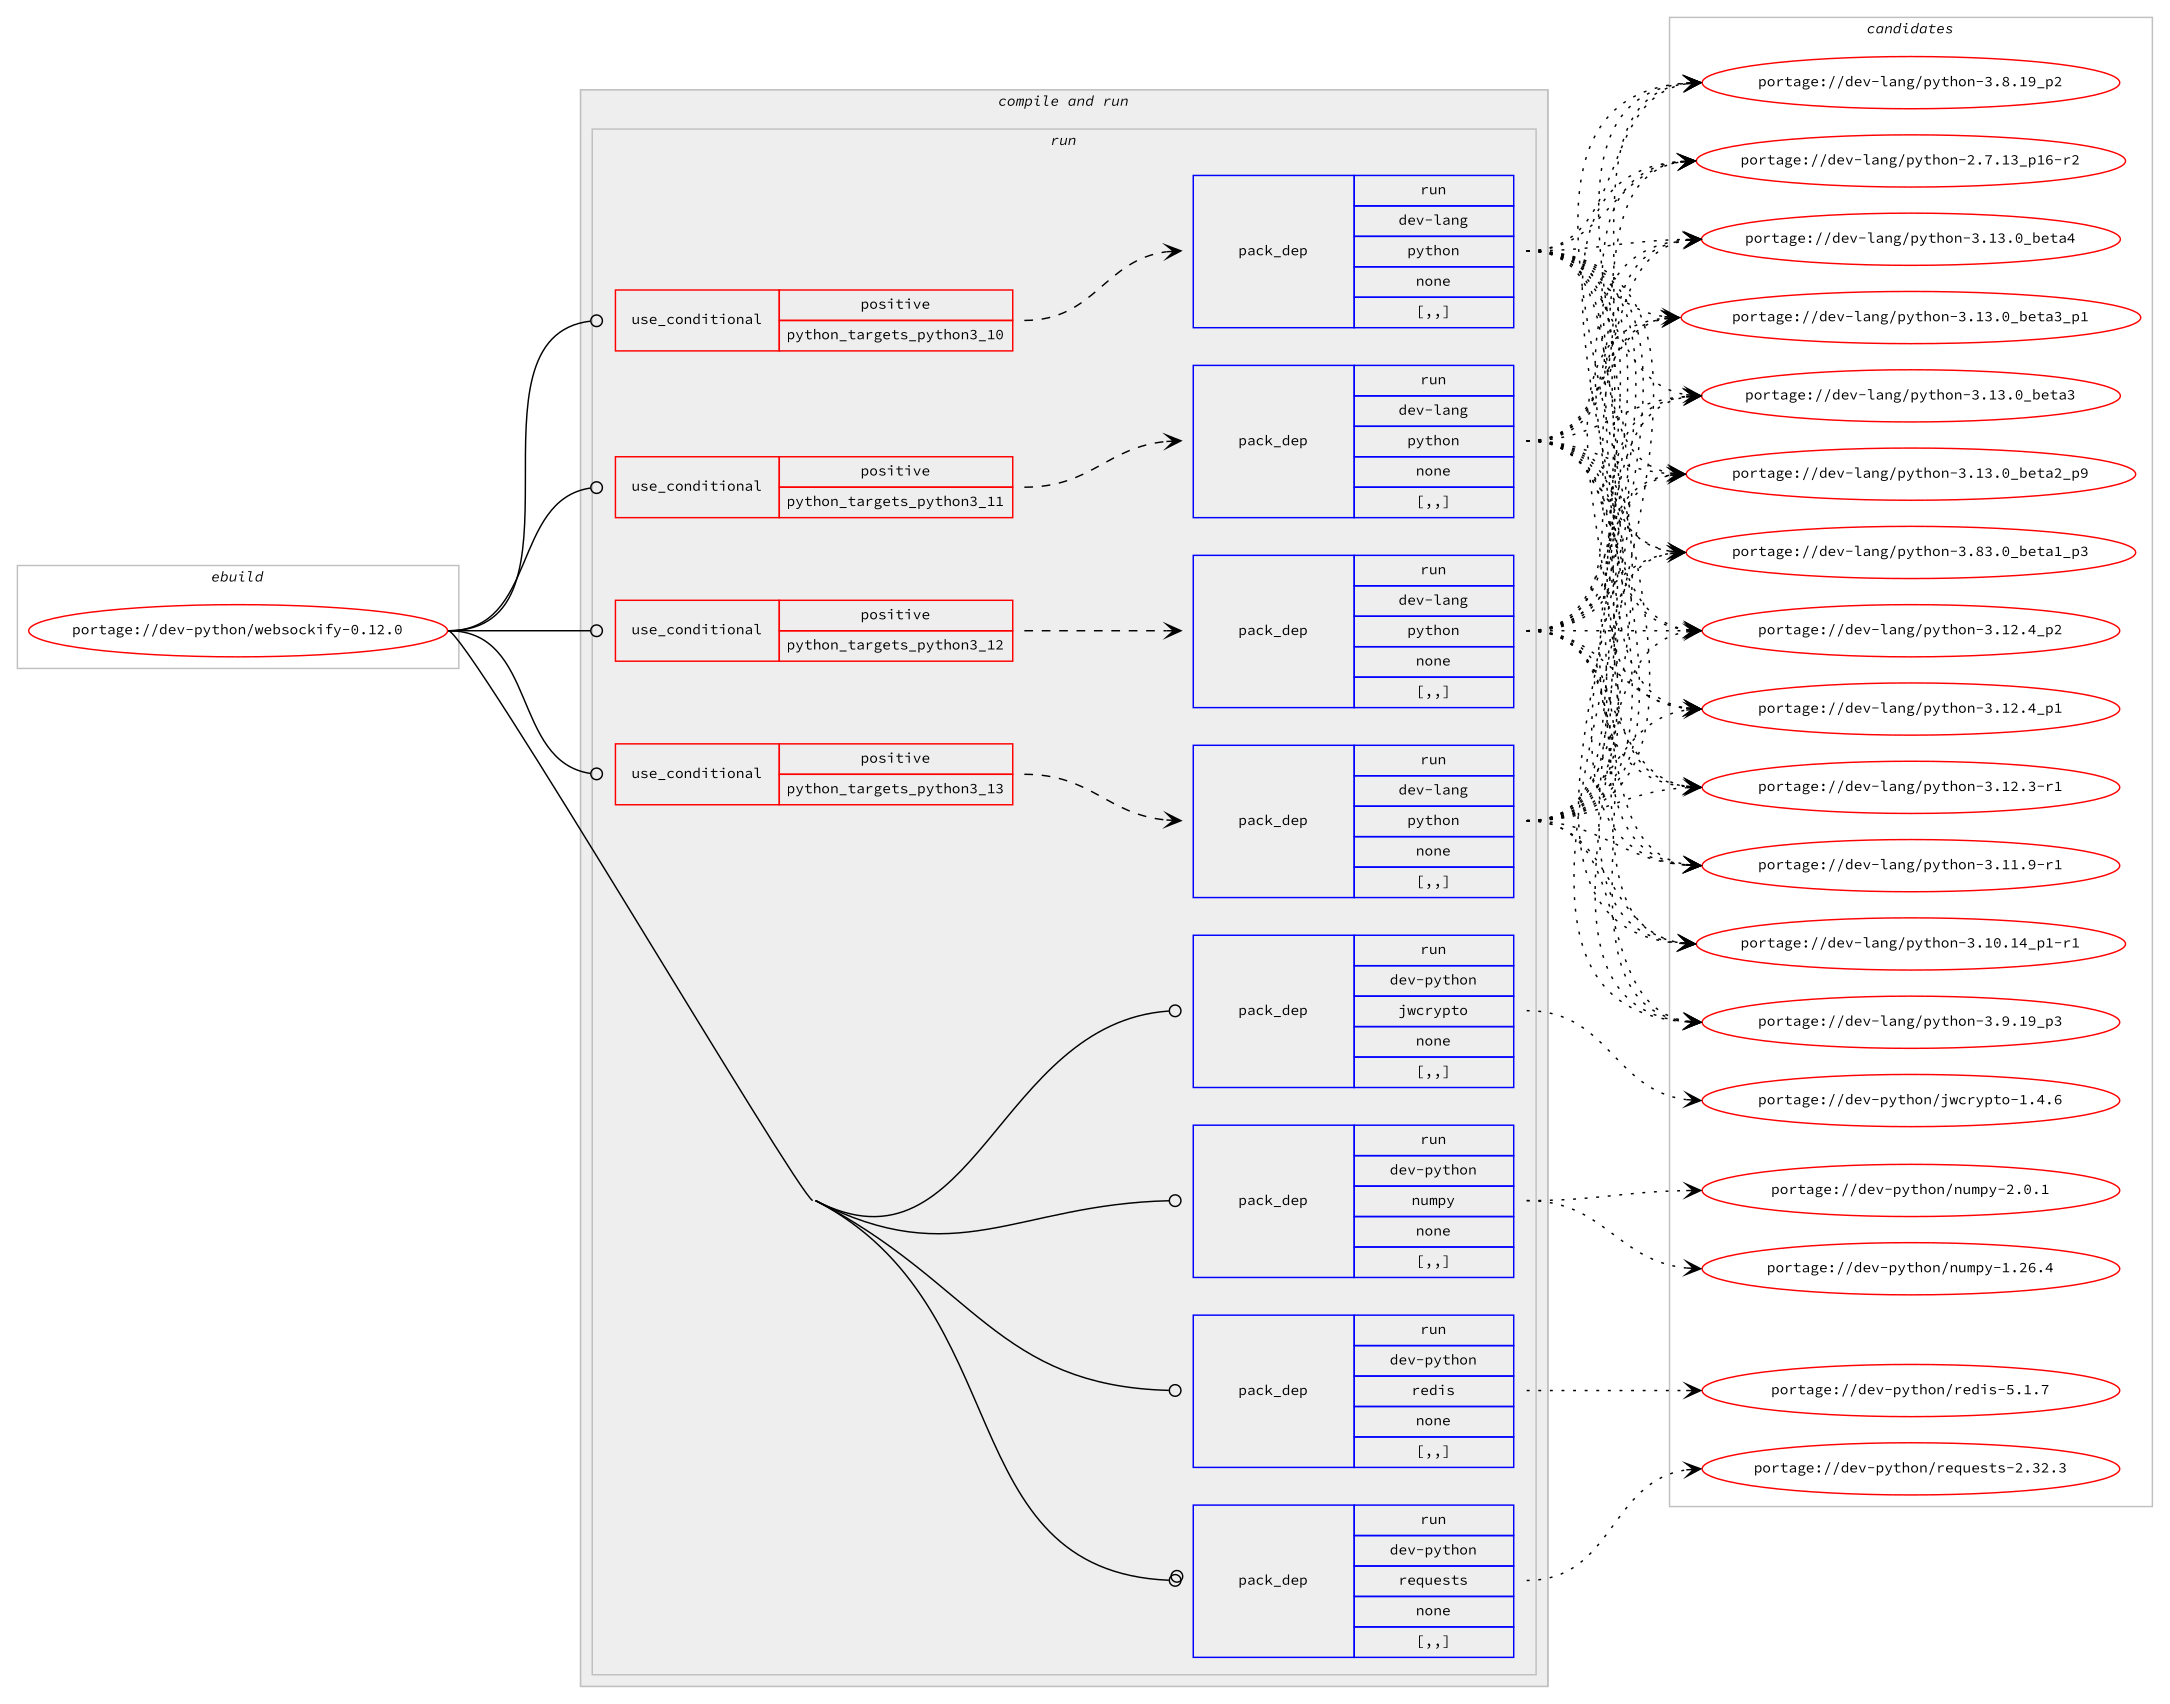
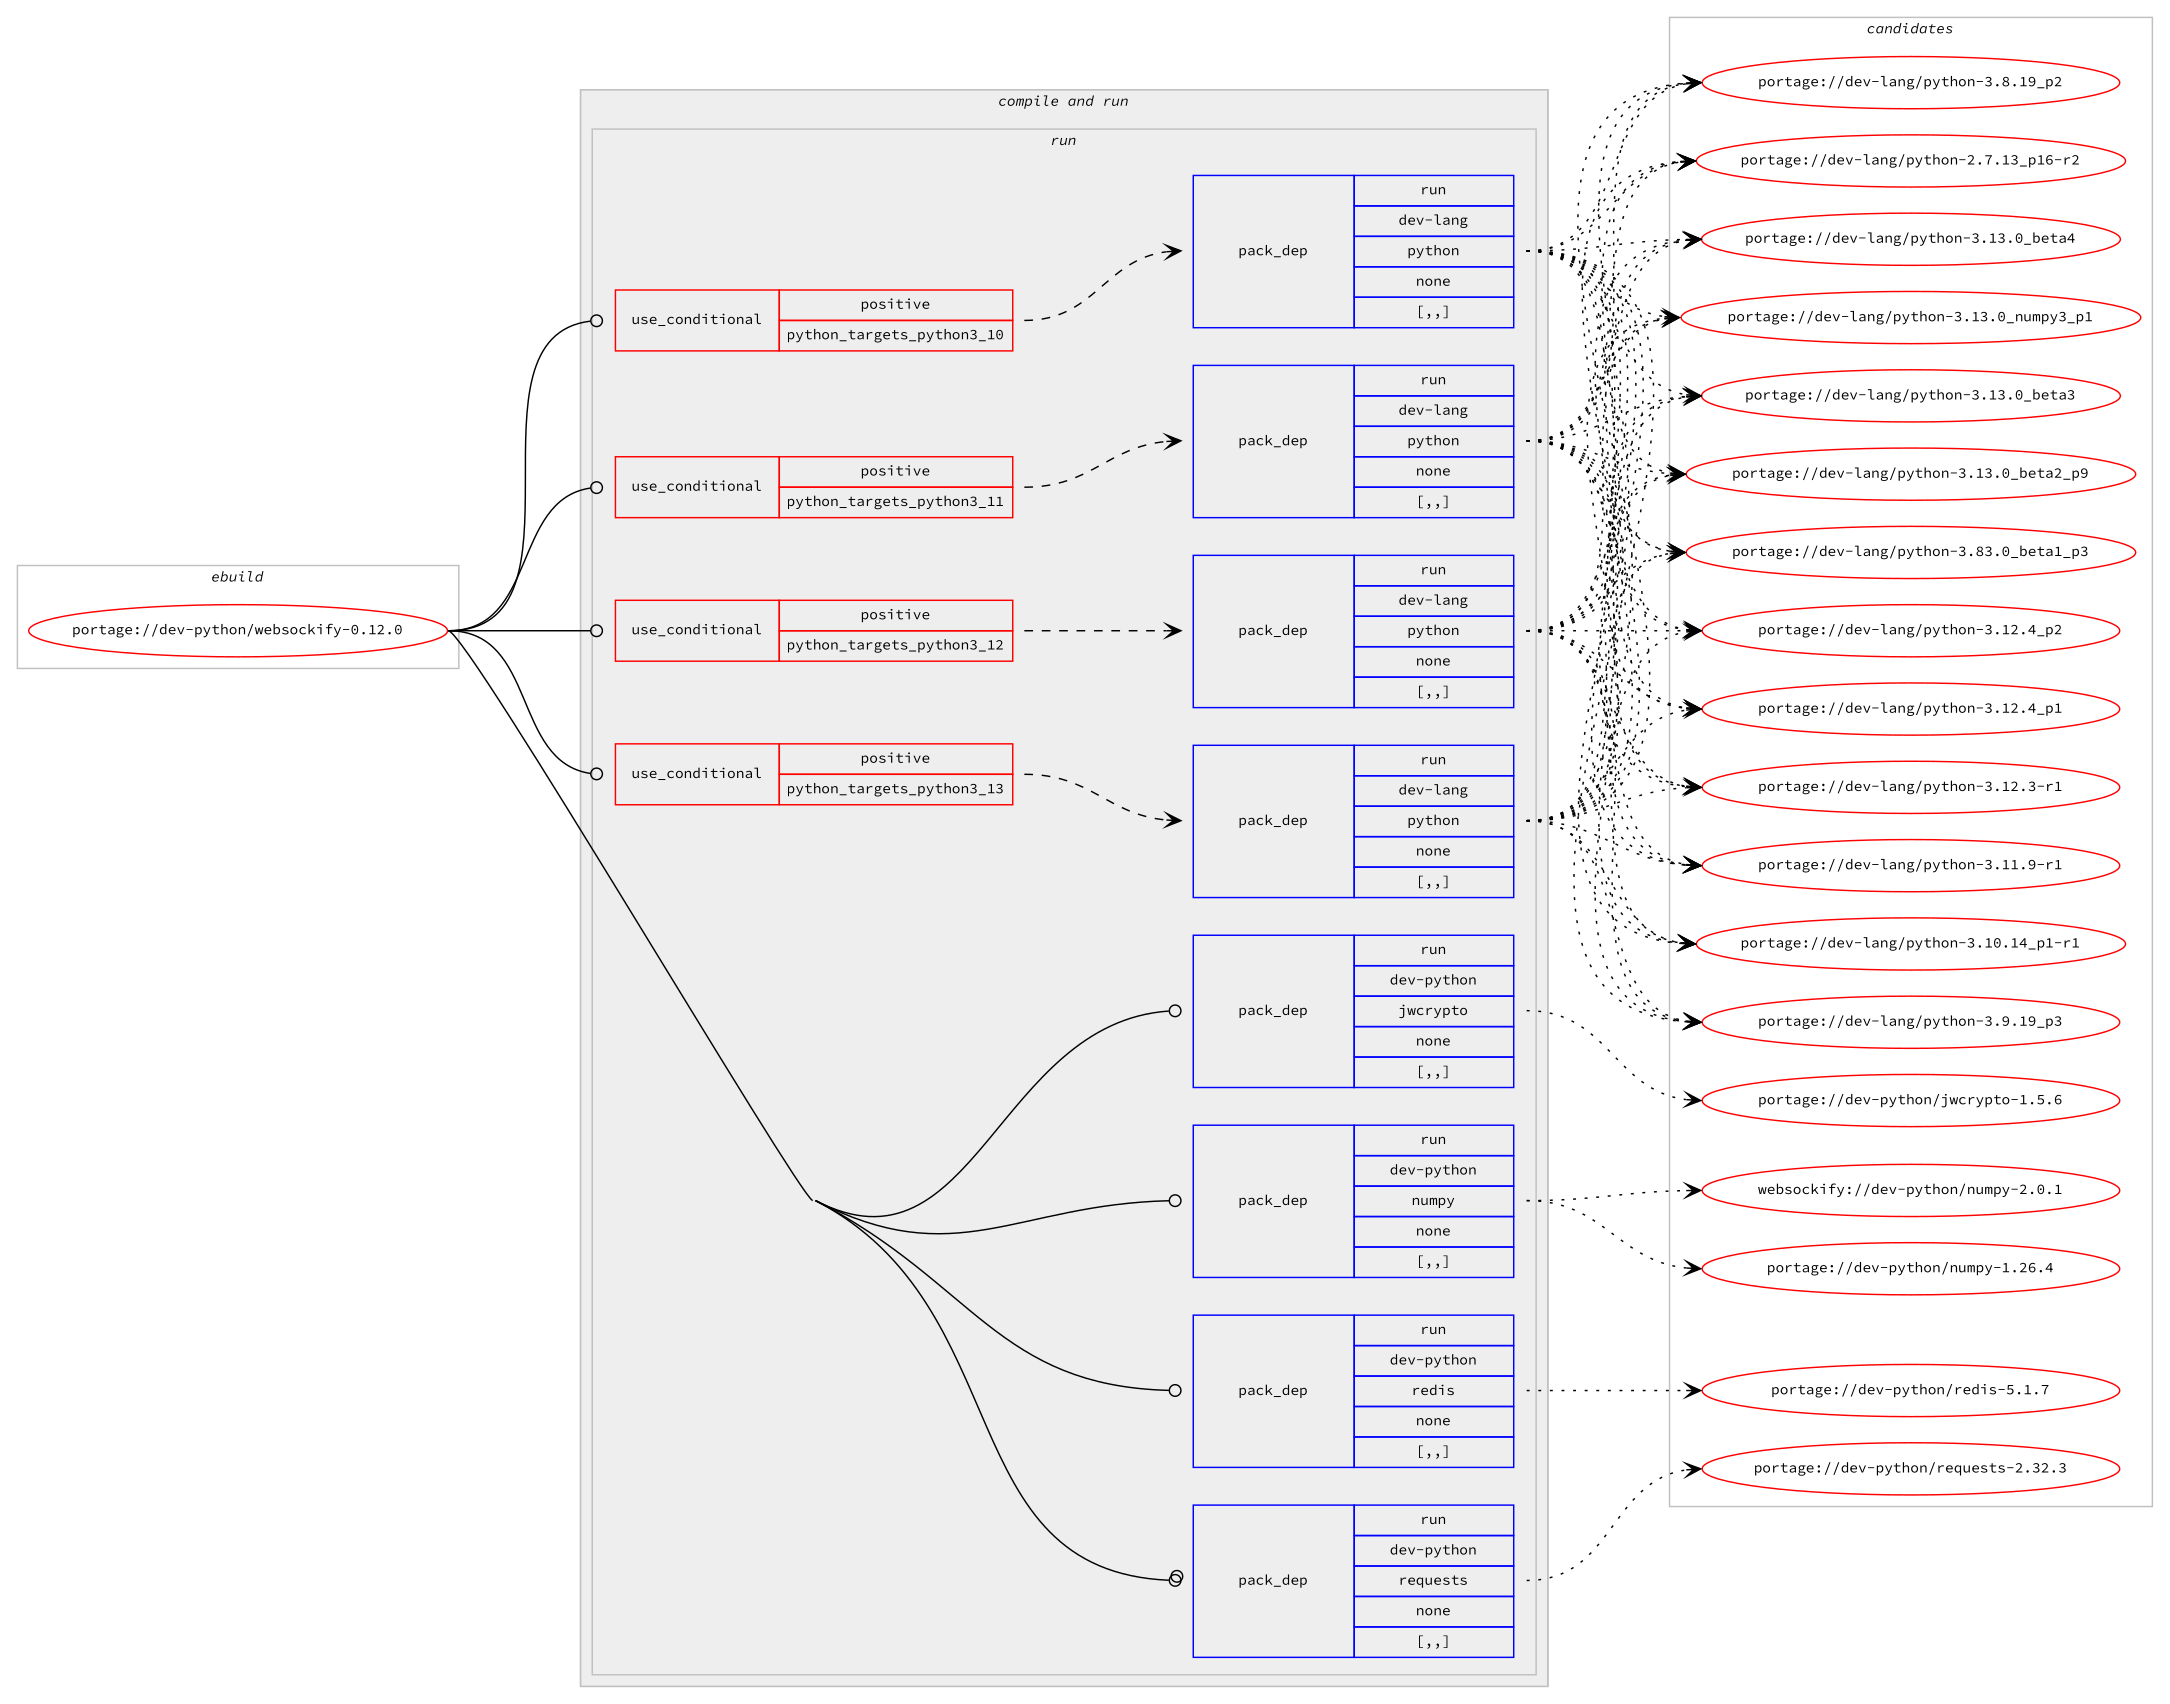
  digraph {
    compound=true
    concentrate=true
    fontname="Source Code Pro"
    fontsize=10
    newrank=true
    rankdir=LR
    ranksep=1.5
    node [color=red fontname="Source Code Pro" fontsize=10]
    edge [arrowhead=vee fontname="Source Code Pro" headport=w style=dotted tailport=e weight=100]
    n1 [label="portage://dev-python/websockify-0.12.0" width=4]
    n2 [color=blue label=<<TABLE BORDER="0" CELLBORDER="1" CELLSPACING="0" CELLPADDING="4" WIDTH="220"><TR><TD ROWSPAN="6" CELLPADDING="30">pack_dep</TD></TR><TR><TD WIDTH="110">run</TD></TR><TR><TD>dev-lang</TD></TR><TR><TD>python</TD></TR><TR><TD>none</TD></TR><TR><TD>[,,]</TD></TR></TABLE>> shape=none]
    n3 [label=<<TABLE BORDER="0" CELLBORDER="1" CELLSPACING="0" CELLPADDING="4"><TR><TD ROWSPAN="3" CELLPADDING="10">use_conditional</TD></TR><TR><TD>positive</TD></TR><TR><TD>python_targets_python3_10</TD></TR></TABLE>> shape=none]
    n4 [color=blue label=<<TABLE BORDER="0" CELLBORDER="1" CELLSPACING="0" CELLPADDING="4" WIDTH="220"><TR><TD ROWSPAN="6" CELLPADDING="30">pack_dep</TD></TR><TR><TD WIDTH="110">run</TD></TR><TR><TD>dev-lang</TD></TR><TR><TD>python</TD></TR><TR><TD>none</TD></TR><TR><TD>[,,]</TD></TR></TABLE>> shape=none]
    n5 [label=<<TABLE BORDER="0" CELLBORDER="1" CELLSPACING="0" CELLPADDING="4"><TR><TD ROWSPAN="3" CELLPADDING="10">use_conditional</TD></TR><TR><TD>positive</TD></TR><TR><TD>python_targets_python3_11</TD></TR></TABLE>> shape=none]
    n6 [color=blue label=<<TABLE BORDER="0" CELLBORDER="1" CELLSPACING="0" CELLPADDING="4" WIDTH="220"><TR><TD ROWSPAN="6" CELLPADDING="30">pack_dep</TD></TR><TR><TD WIDTH="110">run</TD></TR><TR><TD>dev-lang</TD></TR><TR><TD>python</TD></TR><TR><TD>none</TD></TR><TR><TD>[,,]</TD></TR></TABLE>> shape=none]
    n7 [label=<<TABLE BORDER="0" CELLBORDER="1" CELLSPACING="0" CELLPADDING="4"><TR><TD ROWSPAN="3" CELLPADDING="10">use_conditional</TD></TR><TR><TD>positive</TD></TR><TR><TD>python_targets_python3_12</TD></TR></TABLE>> shape=none]
    n8 [color=blue label=<<TABLE BORDER="0" CELLBORDER="1" CELLSPACING="0" CELLPADDING="4" WIDTH="220"><TR><TD ROWSPAN="6" CELLPADDING="30">pack_dep</TD></TR><TR><TD WIDTH="110">run</TD></TR><TR><TD>dev-lang</TD></TR><TR><TD>python</TD></TR><TR><TD>none</TD></TR><TR><TD>[,,]</TD></TR></TABLE>> shape=none]
    n9 [label=<<TABLE BORDER="0" CELLBORDER="1" CELLSPACING="0" CELLPADDING="4"><TR><TD ROWSPAN="3" CELLPADDING="10">use_conditional</TD></TR><TR><TD>positive</TD></TR><TR><TD>python_targets_python3_13</TD></TR></TABLE>> shape=none]
    n10 [color=blue label=<<TABLE BORDER="0" CELLBORDER="1" CELLSPACING="0" CELLPADDING="4" WIDTH="220"><TR><TD ROWSPAN="6" CELLPADDING="30">pack_dep</TD></TR><TR><TD WIDTH="110">run</TD></TR><TR><TD>dev-python</TD></TR><TR><TD>jwcrypto</TD></TR><TR><TD>none</TD></TR><TR><TD>[,,]</TD></TR></TABLE>> shape=none]
    n11 [color=blue label=<<TABLE BORDER="0" CELLBORDER="1" CELLSPACING="0" CELLPADDING="4" WIDTH="220"><TR><TD ROWSPAN="6" CELLPADDING="30">pack_dep</TD></TR><TR><TD WIDTH="110">run</TD></TR><TR><TD>dev-python</TD></TR><TR><TD>numpy</TD></TR><TR><TD>none</TD></TR><TR><TD>[,,]</TD></TR></TABLE>> shape=none]
    n12 [color=blue label=<<TABLE BORDER="0" CELLBORDER="1" CELLSPACING="0" CELLPADDING="4" WIDTH="220"><TR><TD ROWSPAN="6" CELLPADDING="30">pack_dep</TD></TR><TR><TD WIDTH="110">run</TD></TR><TR><TD>dev-python</TD></TR><TR><TD>redis</TD></TR><TR><TD>none</TD></TR><TR><TD>[,,]</TD></TR></TABLE>> shape=none]
    n13 [color=blue label=<<TABLE BORDER="0" CELLBORDER="1" CELLSPACING="0" CELLPADDING="4" WIDTH="220"><TR><TD ROWSPAN="6" CELLPADDING="30">pack_dep</TD></TR><TR><TD WIDTH="110">run</TD></TR><TR><TD>dev-python</TD></TR><TR><TD>requests</TD></TR><TR><TD>none</TD></TR><TR><TD>[,,]</TD></TR></TABLE>> shape=none]
    n14 [label="portage://dev-lang/python-3.13.0_beta4" width=4]
-   n15 [label="portage://dev-lang/python-3.13.0_beta3_p1" width=4]
+   n15 [label="portage://dev-lang/python-3.13.0_numpy3_p1" width=4]
    n16 [label="portage://dev-lang/python-3.13.0_beta3" width=4]
    n17 [label="portage://dev-lang/python-3.13.0_beta2_p9" width=4]
    n18 [label="portage://dev-lang/python-3.83.0_beta1_p3" width=4]
    n19 [label="portage://dev-lang/python-3.12.4_p2" width=4]
    n20 [label="portage://dev-lang/python-3.12.4_p1" width=4]
    n21 [label="portage://dev-lang/python-3.12.3-r1" width=4]
    n22 [label="portage://dev-lang/python-3.11.9-r1" width=4]
    n23 [label="portage://dev-lang/python-3.10.14_p1-r1" width=4]
    n24 [label="portage://dev-lang/python-3.9.19_p3" width=4]
    n25 [label="portage://dev-lang/python-3.8.19_p2" width=4]
    n26 [label="portage://dev-lang/python-2.7.13_p16-r2" width=4]
-   n27 [label="portage://dev-python/jwcrypto-1.4.6" width=4]
-   n28 [label="portage://dev-python/numpy-2.0.1" width=4]
+   n27 [label="portage://dev-python/jwcrypto-1.5.6" width=4]
+   n28 [label="websockify://dev-python/numpy-2.0.1" width=4]
    n29 [label="portage://dev-python/numpy-1.26.4" width=4]
    n30 [label="portage://dev-python/redis-5.1.7" width=4]
    n31 [label="portage://dev-python/requests-2.32.3" width=4]
    subgraph cluster_1 {
      color=gray
      label=<<i>ebuild</i>>
      n1
    }
    subgraph cluster_2 {
      color=gray
      label=<<i>dependencies</i>>
      subgraph cluster_3 {
        color=gray
        fillcolor="#eeeeee"
        label=<<i>compile</i>>
        style=filled
      }
      subgraph cluster_4 {
        color=gray
        fillcolor="#eeeeee"
        label=<<i>compile and run</i>>
        style=filled
      }
      subgraph cluster_5 {
        color=gray
        fillcolor="#eeeeee"
        label=<<i>run</i>>
        style=filled
        subgraph sub_6 {
          color=gray
          fillcolor="#eeeeee"
          label=<<i>run</i>>
          style=filled
          n3
          subgraph sub_7 {
            color=gray
            fillcolor="#eeeeee"
            label=<<i>run</i>>
            style=filled
            n2
          }
        }
        subgraph sub_8 {
          color=gray
          fillcolor="#eeeeee"
          label=<<i>run</i>>
          style=filled
          n5
          subgraph sub_9 {
            color=gray
            fillcolor="#eeeeee"
            label=<<i>run</i>>
            style=filled
            n4
          }
        }
        subgraph sub_10 {
          color=gray
          fillcolor="#eeeeee"
          label=<<i>run</i>>
          style=filled
          n7
          subgraph sub_11 {
            color=gray
            fillcolor="#eeeeee"
            label=<<i>run</i>>
            style=filled
            n6
          }
        }
        subgraph sub_12 {
          color=gray
          fillcolor="#eeeeee"
          label=<<i>run</i>>
          style=filled
          n9
          subgraph sub_13 {
            color=gray
            fillcolor="#eeeeee"
            label=<<i>run</i>>
            style=filled
            n8
          }
        }
        subgraph sub_14 {
          color=gray
          fillcolor="#eeeeee"
          label=<<i>run</i>>
          style=filled
          n10
        }
        subgraph sub_15 {
          color=gray
          fillcolor="#eeeeee"
          label=<<i>run</i>>
          style=filled
          n11
        }
        subgraph sub_16 {
          color=gray
          fillcolor="#eeeeee"
          label=<<i>run</i>>
          style=filled
          n12
        }
        subgraph sub_17 {
          color=gray
          fillcolor="#eeeeee"
          label=<<i>run</i>>
          style=filled
          n13
        }
      }
    }
    subgraph cluster_18 {
      color=gray
      label=<<i>candidates</i>>
      rank=same
      subgraph sub_19 {
        color=black
        label=<<i>candidates</i>>
        nodesep=1
        rank=same
        n14
        n15
        n16
        n17
        n18
        n19
        n20
        n21
        n22
        n23
        n24
        n25
        n26
      }
      subgraph sub_20 {
        color=black
        label=<<i>candidates</i>>
        nodesep=1
        rank=same
        n14
        n15
        n16
        n17
        n18
        n19
        n20
        n21
        n22
        n23
        n24
        n25
        n26
      }
      subgraph sub_21 {
        color=black
        label=<<i>candidates</i>>
        nodesep=1
        rank=same
        n14
        n15
        n16
        n17
        n18
        n19
        n20
        n21
        n22
        n23
        n24
        n25
        n26
      }
      subgraph sub_22 {
        color=black
        label=<<i>candidates</i>>
        nodesep=1
        rank=same
        n14
        n15
        n16
        n17
        n18
        n19
        n20
        n21
        n22
        n23
        n24
        n25
        n26
      }
      subgraph sub_23 {
        color=black
        label=<<i>candidates</i>>
        nodesep=1
        rank=same
        n27
      }
      subgraph sub_24 {
        color=black
        label=<<i>candidates</i>>
        nodesep=1
        rank=same
        n28
        n29
      }
      subgraph sub_25 {
        color=black
        label=<<i>candidates</i>>
        nodesep=1
        rank=same
        n30
      }
      subgraph sub_26 {
        color=black
        label=<<i>candidates</i>>
        nodesep=1
        rank=same
        n31
      }
    }
    n1 -> n3 [arrowhead=odot style=solid weight=20]
    n1 -> n5 [arrowhead=odot style=solid weight=20]
    n1 -> n7 [arrowhead=odot style=solid weight=20]
    n1 -> n9 [arrowhead=odot style=solid weight=20]
    n1 -> n10 [arrowhead=odot style=solid weight=20]
    n1 -> n11 [arrowhead=odot style=solid weight=20]
    n1 -> n12 [arrowhead=odot style=solid weight=20]
    n1 -> n13 [arrowhead=odot style=solid weight=20]
    n2 -> n14
    n2 -> n15
    n2 -> n16
    n2 -> n17
    n2 -> n18
    n2 -> n19
    n2 -> n20
    n2 -> n21
    n2 -> n22
    n2 -> n23
    n2 -> n24
    n2 -> n25
    n2 -> n26
    n3 -> n2 [style=dashed weight=20]
    n4 -> n14
    n4 -> n15
    n4 -> n16
    n4 -> n17
    n4 -> n18
    n4 -> n19
    n4 -> n20
    n4 -> n21
    n4 -> n22
    n4 -> n23
    n4 -> n24
    n4 -> n25
    n4 -> n26
    n5 -> n4 [style=dashed weight=20]
    n6 -> n14
    n6 -> n15
    n6 -> n16
    n6 -> n17
    n6 -> n18
    n6 -> n19
    n6 -> n20
    n6 -> n21
    n6 -> n22
    n6 -> n23
    n6 -> n24
    n6 -> n25
    n6 -> n26
    n7 -> n6 [style=dashed weight=20]
    n8 -> n14
    n8 -> n15
    n8 -> n16
    n8 -> n17
    n8 -> n18
    n8 -> n19
    n8 -> n20
    n8 -> n21
    n8 -> n22
    n8 -> n23
    n8 -> n24
    n8 -> n25
    n8 -> n26
    n9 -> n8 [style=dashed weight=20]
    n10 -> n27
    n11 -> n28
    n11 -> n29
    n12 -> n30
    n13 -> n31
  }
